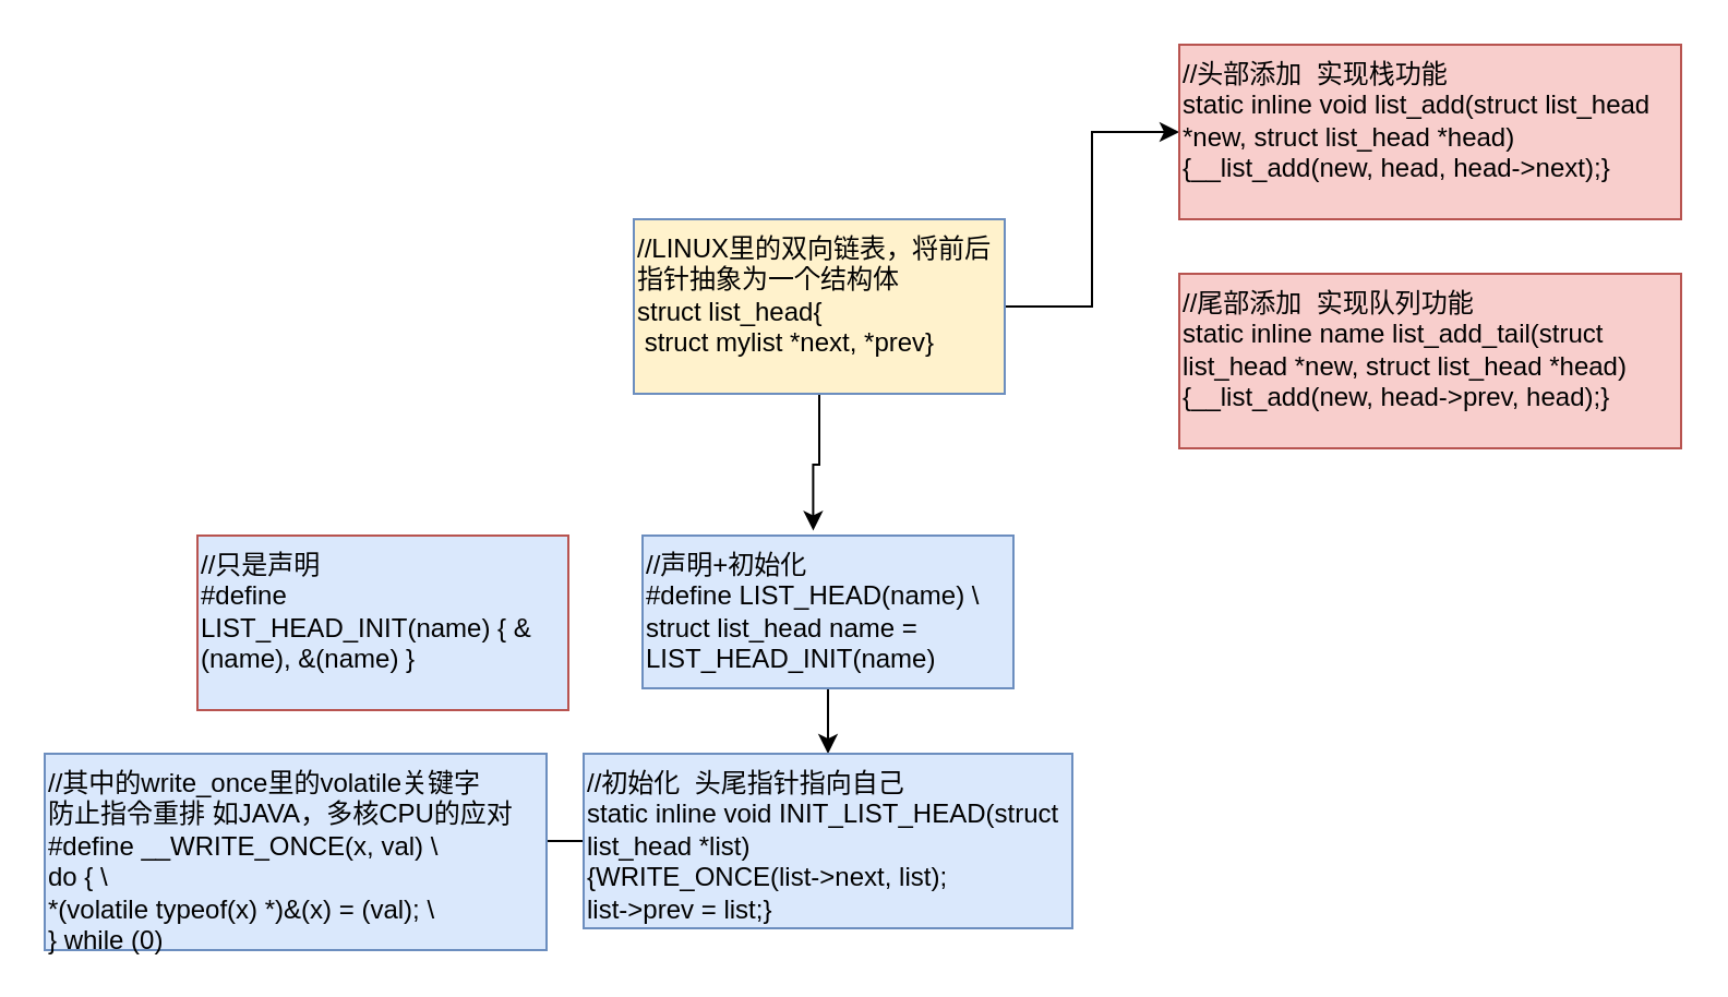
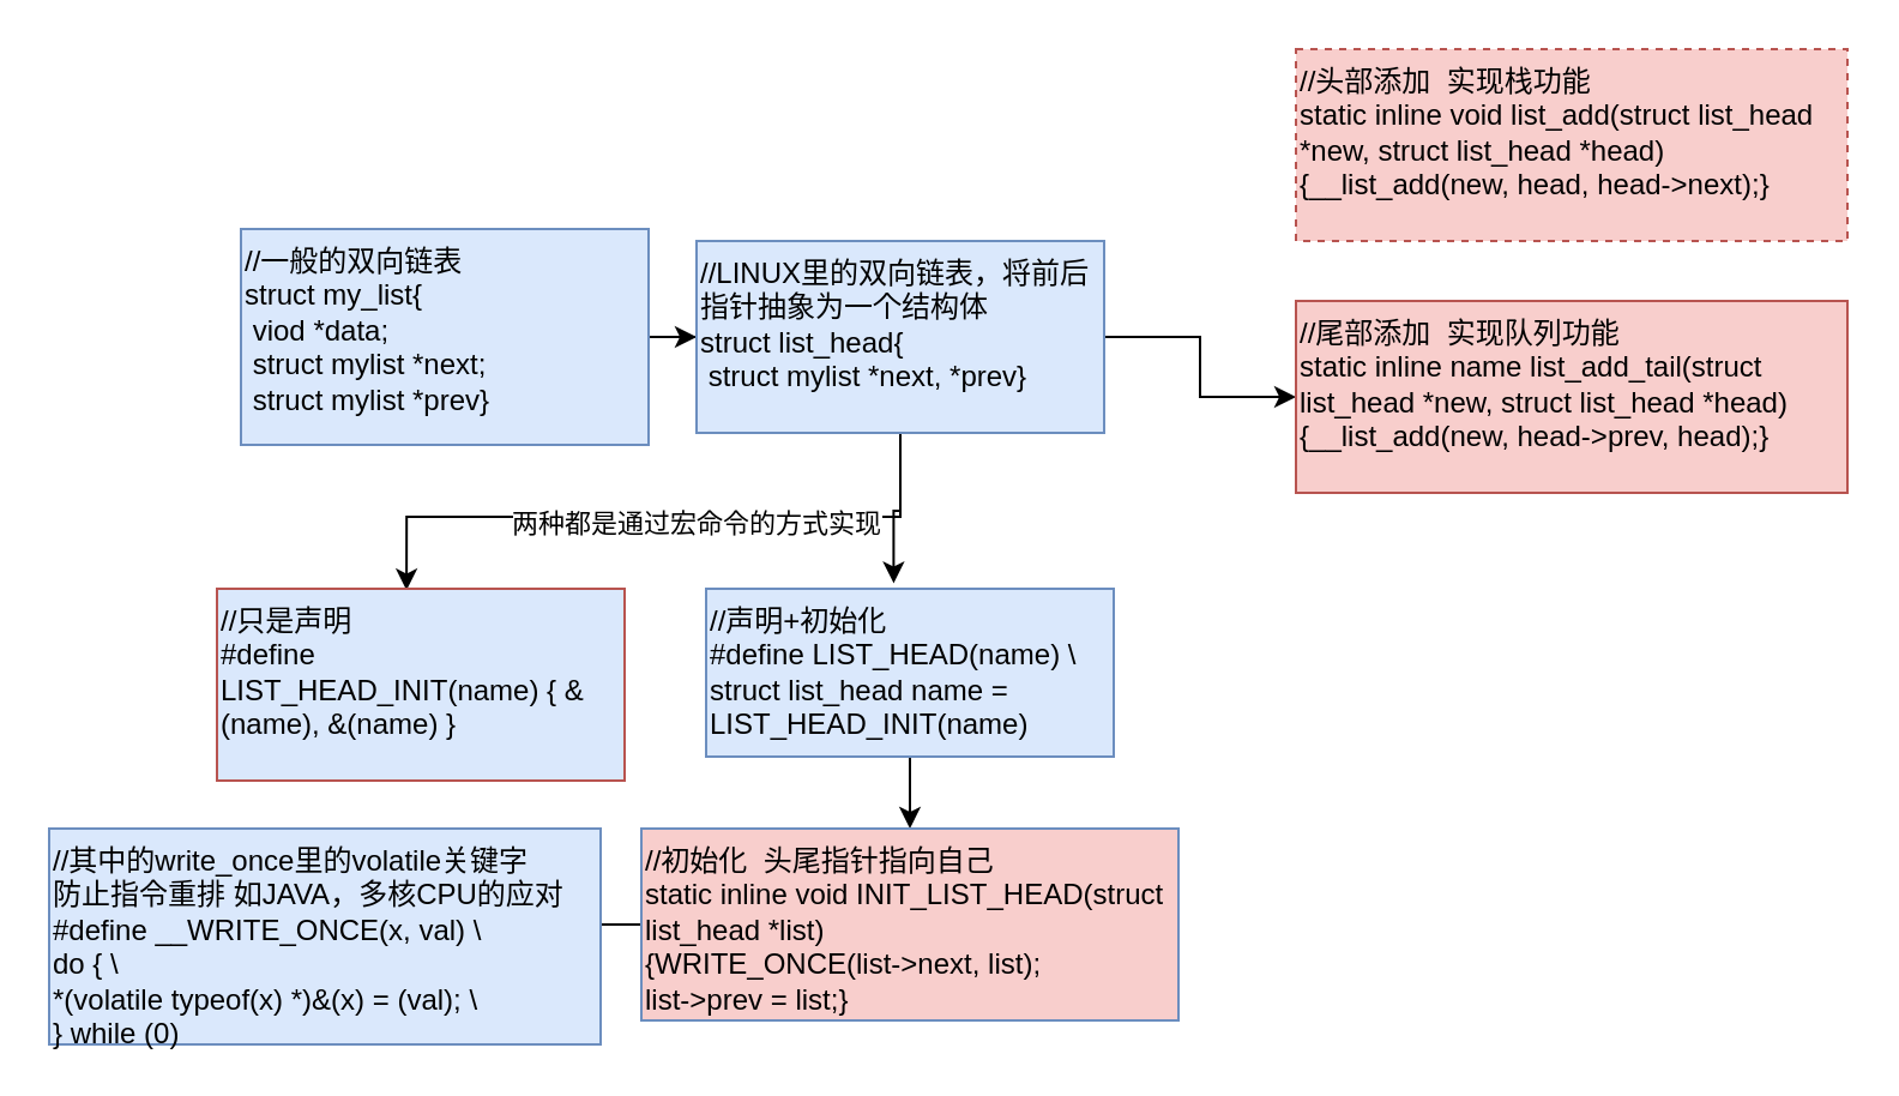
  <mxCell id="0" />
  <mxCell id="1" parent="0" />
+ <mxCell id="2" style="edgeStyle=orthogonalEdgeStyle;rounded=0;orthogonalLoop=1;jettySize=auto;html=1;entryX=0;entryY=0.5;entryDx=0;entryDy=0;" parent="1" source="3" target="8" edge="1"><mxGeometry relative="1" as="geometry" /></mxCell>
+ <mxCell id="3" value="//一般的双向链表&lt;br&gt;struct my_list{&lt;br&gt;&lt;span style=&quot;white-space: pre&quot;&gt; &lt;/span&gt;viod *data;&lt;br&gt;&lt;span style=&quot;white-space: pre&quot;&gt; &lt;/span&gt;struct mylist *next;&lt;br&gt;&lt;span style=&quot;white-space: pre&quot;&gt; &lt;/span&gt;struct mylist *prev}" style="rounded=0;whiteSpace=wrap;html=1;align=left;verticalAlign=top;fillColor=#dae8fc;strokeColor=#6c8ebf;" parent="1" vertex="1"><mxGeometry x="100" y="95" width="170" height="90" as="geometry" /></mxCell>
+ <mxCell id="4" style="edgeStyle=orthogonalEdgeStyle;rounded=0;orthogonalLoop=1;jettySize=auto;html=1;entryX=0.465;entryY=0.008;entryDx=0;entryDy=0;entryPerimeter=0;" parent="1" source="8" target="9" edge="1"><mxGeometry relative="1" as="geometry"><Array as="points"><mxPoint x="375" y="215" /><mxPoint x="169" y="215" /></Array></mxGeometry></mxCell>
+ <mxCell id="5" value="两种都是通过宏命令的方式实现" style="edgeLabel;html=1;align=center;verticalAlign=middle;resizable=0;points=[];" parent="4" vertex="1" connectable="0"><mxGeometry x="-0.109" y="2" relative="1" as="geometry"><mxPoint as="offset" /></mxGeometry></mxCell>
  <mxCell id="6" style="edgeStyle=orthogonalEdgeStyle;rounded=0;orthogonalLoop=1;jettySize=auto;html=1;entryX=0.46;entryY=-0.033;entryDx=0;entryDy=0;entryPerimeter=0;" parent="1" source="8" target="11" edge="1"><mxGeometry relative="1" as="geometry" /></mxCell>
- <mxCell id="7" style="edgeStyle=orthogonalEdgeStyle;rounded=0;orthogonalLoop=1;jettySize=auto;html=1;" parent="1" source="8" target="15" edge="1"><mxGeometry relative="1" as="geometry" /></mxCell>
- <mxCell id="8" value="//LINUX里的双向链表，将前后 指针抽象为一个结构体&lt;br&gt;struct list_head{&lt;br&gt;&lt;span style=&quot;white-space: pre&quot;&gt; &lt;/span&gt;struct mylist *next,&amp;nbsp;*prev}" style="rounded=0;whiteSpace=wrap;html=1;align=left;verticalAlign=top;fillColor=#fff2cc;strokeColor=#6c8ebf;" parent="1" vertex="1"><mxGeometry x="290" y="100" width="170" height="80" as="geometry" /></mxCell>
+ <mxCell id="7" style="edgeStyle=orthogonalEdgeStyle;rounded=0;orthogonalLoop=1;jettySize=auto;html=1;entryX=0;entryY=0.5;entryDx=0;entryDy=0;" parent="1" source="8" target="16" edge="1"><mxGeometry relative="1" as="geometry" /></mxCell>
+ <mxCell id="8" value="//LINUX里的双向链表，将前后 指针抽象为一个结构体&lt;br&gt;struct list_head{&lt;br&gt;&lt;span style=&quot;white-space: pre&quot;&gt; &lt;/span&gt;struct mylist *next,&amp;nbsp;*prev}" style="rounded=0;whiteSpace=wrap;html=1;align=left;verticalAlign=top;fillColor=#dae8fc;strokeColor=#6c8ebf;" parent="1" vertex="1"><mxGeometry x="290" y="100" width="170" height="80" as="geometry" /></mxCell>
  <mxCell id="9" value="//只是声明&lt;br&gt;#define LIST_HEAD_INIT(name) { &amp;amp;(name), &amp;amp;(name) }" style="rounded=0;whiteSpace=wrap;html=1;align=left;verticalAlign=top;fillColor=#dae8fc;strokeColor=#b85450;" parent="1" vertex="1"><mxGeometry x="90" y="245" width="170" height="80" as="geometry" /></mxCell>
  <mxCell id="10" style="edgeStyle=orthogonalEdgeStyle;rounded=0;orthogonalLoop=1;jettySize=auto;html=1;entryX=0.5;entryY=0;entryDx=0;entryDy=0;" parent="1" source="11" target="13" edge="1"><mxGeometry relative="1" as="geometry" /></mxCell>
  <mxCell id="11" value="//声明+初始化&lt;br&gt;&lt;div&gt;#define LIST_HEAD(name) \&lt;/div&gt;&lt;div&gt;&lt;span&gt; &lt;/span&gt;struct list_head name = LIST_HEAD_INIT(name)&lt;/div&gt;" style="rounded=0;whiteSpace=wrap;html=1;align=left;verticalAlign=top;fillColor=#dae8fc;strokeColor=#6c8ebf;" parent="1" vertex="1"><mxGeometry x="294" y="245" width="170" height="70" as="geometry" /></mxCell>
  <mxCell id="12" style="edgeStyle=orthogonalEdgeStyle;rounded=0;orthogonalLoop=1;jettySize=auto;html=1;entryX=1;entryY=0.5;entryDx=0;entryDy=0;" parent="1" source="13" target="14" edge="1"><mxGeometry relative="1" as="geometry" /></mxCell>
- <mxCell id="13" value="&lt;div&gt;//初始化&amp;nbsp; 头尾指针指向自己&lt;/div&gt;&lt;div&gt;static inline void INIT_LIST_HEAD(struct list_head *list)&lt;/div&gt;&lt;div&gt;{&lt;span&gt;WRITE_ONCE(list-&amp;gt;next, list);&lt;/span&gt;&lt;/div&gt;&lt;div&gt;&lt;span&gt; &lt;/span&gt;list-&amp;gt;prev = list;&lt;span&gt;}&lt;/span&gt;&lt;/div&gt;" style="rounded=0;whiteSpace=wrap;html=1;align=left;verticalAlign=top;fillColor=#dae8fc;strokeColor=#6c8ebf;" parent="1" vertex="1"><mxGeometry x="267" y="345" width="224" height="80" as="geometry" /></mxCell>
+ <mxCell id="13" value="&lt;div&gt;//初始化&amp;nbsp; 头尾指针指向自己&lt;/div&gt;&lt;div&gt;static inline void INIT_LIST_HEAD(struct list_head *list)&lt;/div&gt;&lt;div&gt;{&lt;span&gt;WRITE_ONCE(list-&amp;gt;next, list);&lt;/span&gt;&lt;/div&gt;&lt;div&gt;&lt;span&gt; &lt;/span&gt;list-&amp;gt;prev = list;&lt;span&gt;}&lt;/span&gt;&lt;/div&gt;" style="rounded=0;whiteSpace=wrap;html=1;align=left;verticalAlign=top;fillColor=#f8cecc;strokeColor=#6c8ebf;" parent="1" vertex="1"><mxGeometry x="267" y="345" width="224" height="80" as="geometry" /></mxCell>
  <mxCell id="14" value="&lt;div&gt;//其中的write_once里的volatile关键字&lt;/div&gt;&lt;div&gt;防止指令重排 如JAVA，多核CPU的应对&lt;/div&gt;&lt;div&gt;#define __WRITE_ONCE(x, val)&lt;span&gt;      &lt;/span&gt;\&lt;/div&gt;&lt;div&gt;do {&lt;span&gt;         &lt;/span&gt;\&lt;/div&gt;&lt;div&gt;&lt;span&gt; &lt;/span&gt;*(volatile typeof(x) *)&amp;amp;(x) = (val);&lt;span&gt;    &lt;/span&gt;\&lt;/div&gt;&lt;div&gt;} while (0)&lt;/div&gt;&lt;div&gt;&lt;br&gt;&lt;/div&gt;" style="rounded=0;whiteSpace=wrap;html=1;align=left;verticalAlign=top;fillColor=#dae8fc;strokeColor=#6c8ebf;" parent="1" vertex="1"><mxGeometry x="20" y="345" width="230" height="90" as="geometry" /></mxCell>
- <mxCell id="15" value="&lt;div&gt;//头部添加&amp;nbsp; 实现栈功能&lt;/div&gt;&lt;div&gt;static inline void list_add(struct list_head *new, struct list_head *head)&lt;/div&gt;&lt;div&gt;{&lt;span&gt;__list_add(new, head, head-&amp;gt;next);&lt;/span&gt;&lt;span&gt;}&lt;/span&gt;&lt;/div&gt;" style="rounded=0;whiteSpace=wrap;html=1;align=left;verticalAlign=top;fillColor=#f8cecc;strokeColor=#b85450;" parent="1" vertex="1"><mxGeometry x="540" y="20" width="230" height="80" as="geometry" /></mxCell>
+ <mxCell id="15" value="&lt;div&gt;//头部添加&amp;nbsp; 实现栈功能&lt;/div&gt;&lt;div&gt;static inline void list_add(struct list_head *new, struct list_head *head)&lt;/div&gt;&lt;div&gt;{&lt;span&gt;__list_add(new, head, head-&amp;gt;next);&lt;/span&gt;&lt;span&gt;}&lt;/span&gt;&lt;/div&gt;" style="rounded=0;whiteSpace=wrap;html=1;align=left;verticalAlign=top;fillColor=#f8cecc;strokeColor=#b85450;dashed=1;" parent="1" vertex="1"><mxGeometry x="540" y="20" width="230" height="80" as="geometry" /></mxCell>
  <mxCell id="16" value="&lt;div&gt;//尾部添加&amp;nbsp; 实现队列功能&lt;/div&gt;&lt;div&gt;&lt;div&gt;static inline name list_add_tail(struct list_head *new, struct list_head *head)&lt;/div&gt;&lt;div&gt;{&lt;span&gt;__list_add(new, head-&amp;gt;prev, head);&lt;/span&gt;&lt;span&gt;}&lt;/span&gt;&lt;/div&gt;&lt;/div&gt;" style="rounded=0;whiteSpace=wrap;html=1;align=left;verticalAlign=top;fillColor=#f8cecc;strokeColor=#b85450;" parent="1" vertex="1"><mxGeometry x="540" y="125" width="230" height="80" as="geometry" /></mxCell>
